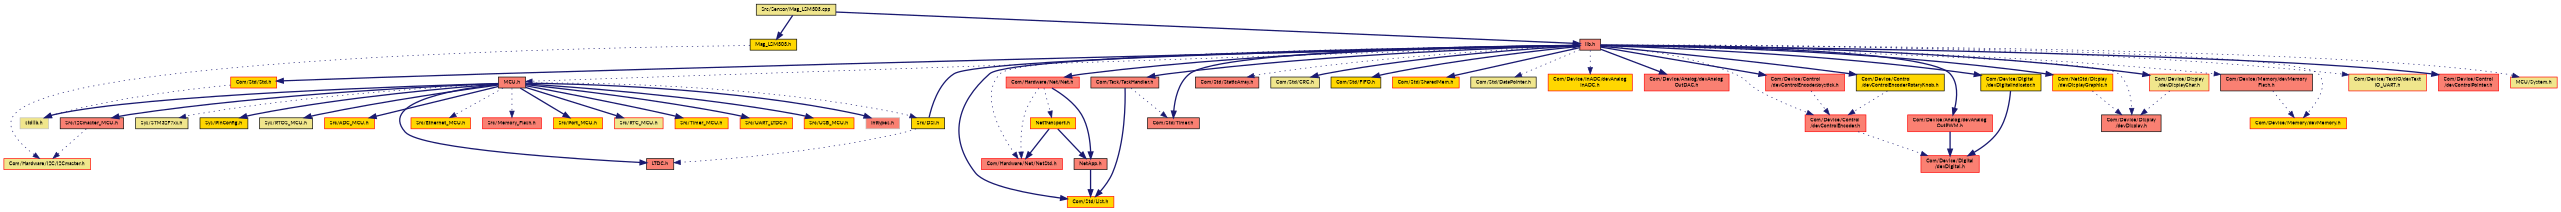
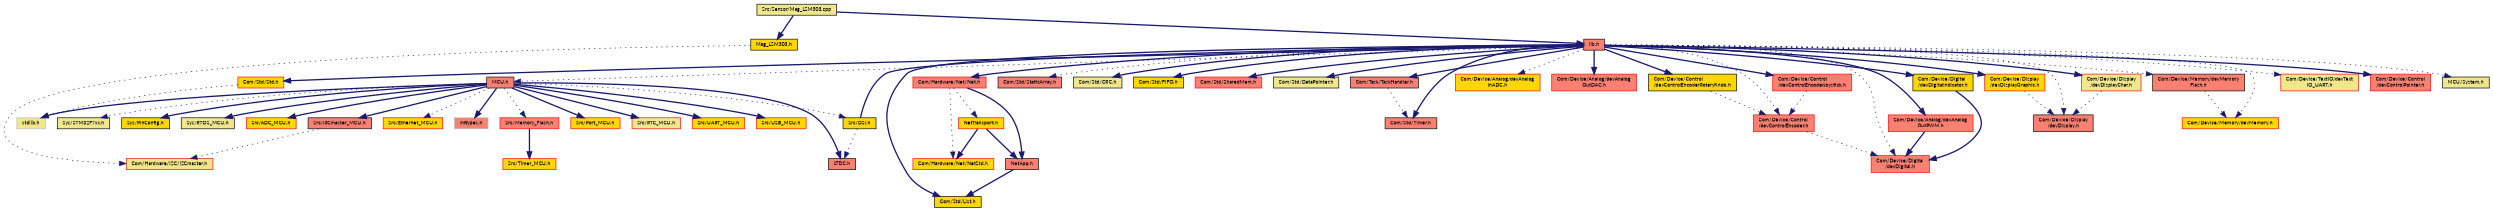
  digraph {
    fontname=Lato
    node [color=red fillcolor=salmon fontname=Lato fontsize=8 shape=record style=filled]
    edge [color=midnightblue fontname=Lato fontsize=8 labelfontname=Sans labelfontsize=8 style=bold]
    n1 [color=black fillcolor=khaki fontcolor=black height=0.2 label="Src/Sensor/Mag_LSM303.cpp" width=0.4]
    n2 [color=black height=0.2 label="lib.h" width=0.4]
    n3 [color=black fillcolor=gold height=0.2 label="Mag_LSM303.h" width=0.4]
-   n4 [fillcolor=khaki height=0.2 label="MCU/System.h" width=0.4]
+   n4 [color=black fillcolor=khaki height=0.2 label="MCU/System.h" width=0.4]
    n5 [color=black height=0.2 label="MCU.h" width=0.4]
    n6 [height=0.2 label="Com/Hardware/Net/Net.h" width=0.4]
-   n7 [fillcolor=gold height=0.2 label="Com/Std/List.h" width=0.4]
+   n7 [color=black fillcolor=gold height=0.2 label="Com/Std/List.h" width=0.4]
    n8 [fillcolor=gold height=0.2 label="Com/Std/Std.h" width=0.4]
    n9 [color=black height=0.2 label="Com/Std/StaticArray.h" width=0.4]
    n10 [color=black fillcolor=khaki height=0.2 label="Com/Std/CRC.h" width=0.4]
    n11 [color=black fillcolor=gold height=0.2 label="Com/Std/FIFO.h" width=0.4]
-   n12 [fillcolor=gold height=0.2 label="Com/Std/SharedMem.h" width=0.4]
+   n12 [height=0.2 label="Com/Std/SharedMem.h" width=0.4]
    n13 [color=black fillcolor=khaki height=0.2 label="Com/Std/DataPointer.h" width=0.4]
    n14 [color=black height=0.2 label="Com/Std/Timer.h" width=0.4]
-   n15 [fillcolor=gold height=0.2 label="Com/Device/InADC/devAnalog\lInADC.h" width=0.4]
+   n15 [fillcolor=gold height=0.2 label="Com/Device/Analog/devAnalog\lInADC.h" width=0.4]
    n16 [height=0.2 label="Com/Device/Analog/devAnalog\lOutDAC.h" width=0.4]
    n17 [height=0.2 label="Com/Device/Analog/devAnalog\lOutPWM.h" width=0.4]
    n18 [height=0.2 label="Com/Device/Digital\l/devDigital.h" width=0.4]
    n19 [color=black fillcolor=gold height=0.2 label="Com/Device/Digital\l/devDigitalIndicator.h" width=0.4]
    n20 [color=black height=0.2 label="Com/Device/Display\l/devDisplay.h" width=0.4]
    n21 [fillcolor=khaki height=0.2 label="Com/Device/Display\l/devDisplayChar.h" width=0.4]
-   n22 [fillcolor=gold height=0.2 label="Com/NetStd/Display\l/devDisplayGraphic.h" width=0.4]
+   n22 [fillcolor=gold height=0.2 label="Com/Device/Display\l/devDisplayGraphic.h" width=0.4]
    n23 [fillcolor=gold height=0.2 label="Com/Device/Memory/devMemory.h" width=0.4]
    n24 [color=black height=0.2 label="Com/Device/Memory/devMemory\lFlash.h" width=0.4]
    n25 [fillcolor=khaki height=0.2 label="Com/Device/TextIO/devText\lIO_UART.h" width=0.4]
    n26 [height=0.2 label="Com/Device/Control\l/devControlEncoder.h" width=0.4]
    n27 [height=0.2 label="Com/Device/Control\l/devControlEncoderJoystick.h" width=0.4]
    n28 [color=black fillcolor=gold height=0.2 label="Com/Device/Control\l/devControlEncoderRotaryKnob.h" width=0.4]
    n29 [height=0.2 label="Com/Device/Control\l/devControlPointer.h" width=0.4]
    n30 [color=black height=0.2 label="Com/Task/TaskHandler.h" width=0.4]
    n31 [fillcolor=khaki height=0.2 label="Com/Hardware/I2C/I2Cmaster.h" width=0.4]
    n32 [color=grey75 height=0.2 label="inttypes.h" width=0.4]
    n33 [color=grey75 fillcolor=khaki height=0.2 label="stdlib.h" width=0.4]
    n34 [color=black fillcolor=khaki height=0.2 label="Sys/STM32F7xx.h" width=0.4]
    n35 [color=black fillcolor=gold height=0.2 label="Sys/PinConfig.h" width=0.4]
    n36 [color=black fillcolor=khaki height=0.2 label="Sys/RTOS_MCU.h" width=0.4]
    n37 [fillcolor=gold height=0.2 label="Src/ADC_MCU.h" width=0.4]
    n38 [color=black fillcolor=gold height=0.2 label="Src/DSI.h" width=0.4]
    n39 [color=black height=0.2 label="LTDC.h" width=0.4]
    n40 [fillcolor=gold height=0.2 label="Src/Ethernet_MCU.h" width=0.4]
-   n41 [color=black height=0.2 label="Src/I2Cmaster_MCU.h" width=0.4]
+   n41 [color=black height=0.2 label="Src/I3Cmaster_MCU.h" width=0.4]
    n42 [height=0.2 label="Src/Memory_Flash.h" width=0.4]
    n43 [fillcolor=gold height=0.2 label="Src/Port_MCU.h" width=0.4]
    n44 [fillcolor=khaki height=0.2 label="Src/RTC_MCU.h" width=0.4]
    n45 [fillcolor=gold height=0.2 label="Src/Timer_MCU.h" width=0.4]
-   n46 [fillcolor=gold height=0.2 label="Src/UART_LTDC.h" width=0.4]
+   n46 [fillcolor=gold height=0.2 label="Src/UART_MCU.h" width=0.4]
    n47 [fillcolor=gold height=0.2 label="Src/USB_MCU.h" width=0.4]
-   n48 [height=0.2 label="Com/Hardware/Net/NetStd.h" width=0.4]
+   n48 [fillcolor=gold height=0.2 label="Com/Hardware/Net/NetStd.h" width=0.4]
    n49 [color=black height=0.2 label="NetApp.h" width=0.4]
    n50 [fillcolor=gold height=0.2 label="NetTransport.h" width=0.4]
    n1 -> n2
    n1 -> n3
    n2 -> n4 [style=dotted]
    n2 -> n5 [style=dotted]
    n2 -> n6
    n2 -> n7
    n2 -> n8
    n2 -> n9 [style=dotted]
    n2 -> n10
    n2 -> n11
    n2 -> n12
-   n2 -> n13 [style=dotted]
+   n2 -> n13
    n2 -> n14
    n2 -> n15 [style=dotted]
    n2 -> n16
    n2 -> n17
-   n2 -> n48 [style=dotted]
+   n2 -> n18 [style=dotted]
    n2 -> n19
    n2 -> n20 [style=dotted]
    n2 -> n21
    n2 -> n22
    n2 -> n23 [style=dotted]
    n2 -> n24 [style=dotted]
    n2 -> n25 [style=dotted]
    n2 -> n26 [style=dotted]
    n2 -> n27
    n2 -> n28
    n2 -> n29
    n2 -> n30
    n3 -> n31 [style=dotted]
    n5 -> n32
    n5 -> n33
    n5 -> n34 [style=dotted]
    n5 -> n35
    n5 -> n36
    n5 -> n37
    n5 -> n38 [style=dotted]
    n5 -> n39
    n5 -> n40 [style=dotted]
    n5 -> n41
    n5 -> n42 [style=dotted]
    n5 -> n43
    n5 -> n44
-   n5 -> n45
+   n42 -> n45
    n5 -> n46
    n5 -> n47
    n6 -> n48 [style=dotted]
    n6 -> n49
    n6 -> n50 [style=dotted]
    n8 -> n33 [style=dotted]
    n17 -> n18
    n19 -> n18
    n21 -> n20 [style=dotted]
    n22 -> n20 [style=dotted]
    n24 -> n23 [style=dotted]
    n26 -> n18 [style=dotted]
    n27 -> n26 [style=dotted]
    n28 -> n26 [style=dotted]
-   n30 -> n7
    n30 -> n14 [style=dotted]
    n38 -> n2
    n38 -> n39 [style=dotted]
    n41 -> n31 [style=dotted]
    n49 -> n7
    n50 -> n48
    n50 -> n49
  }
